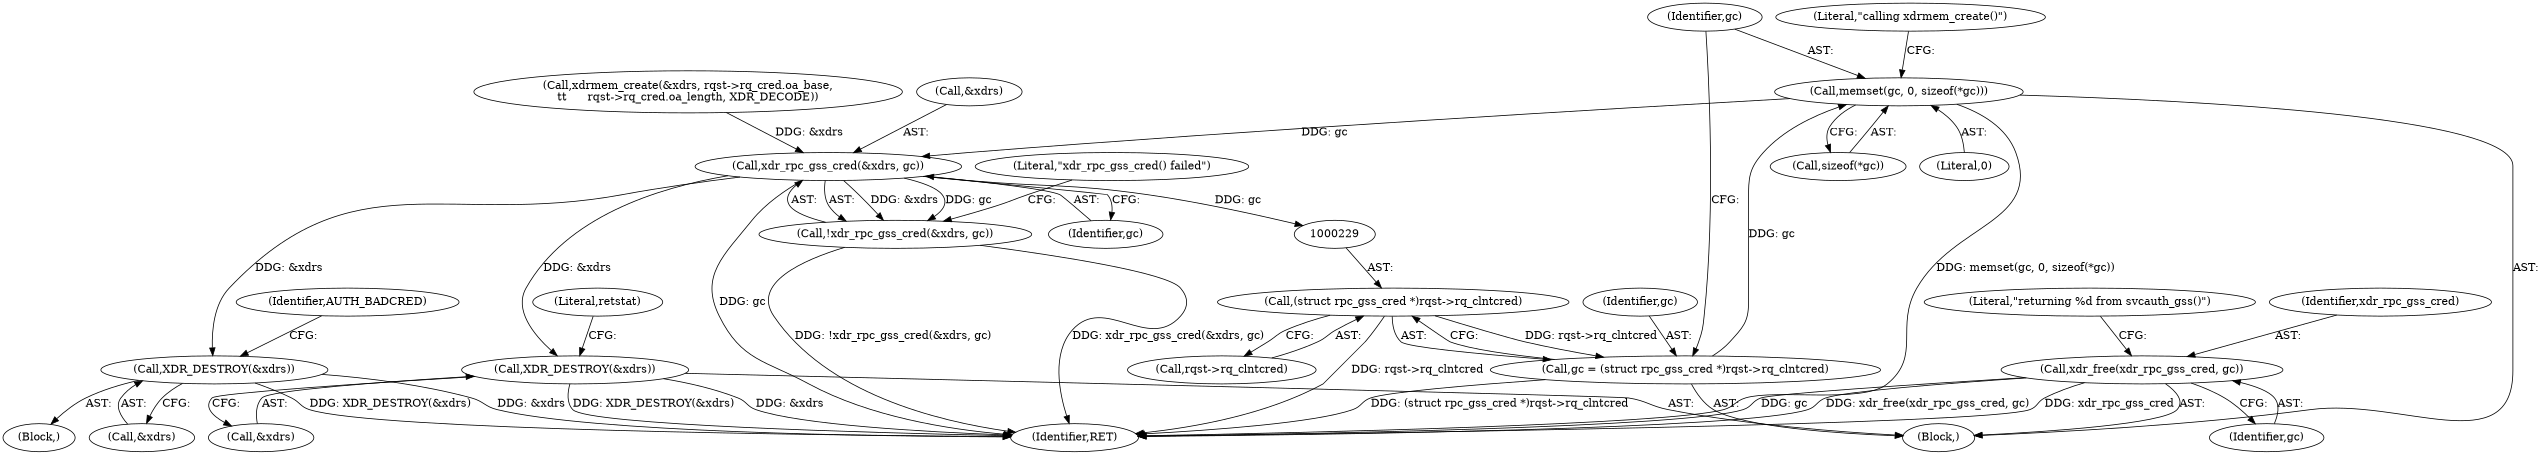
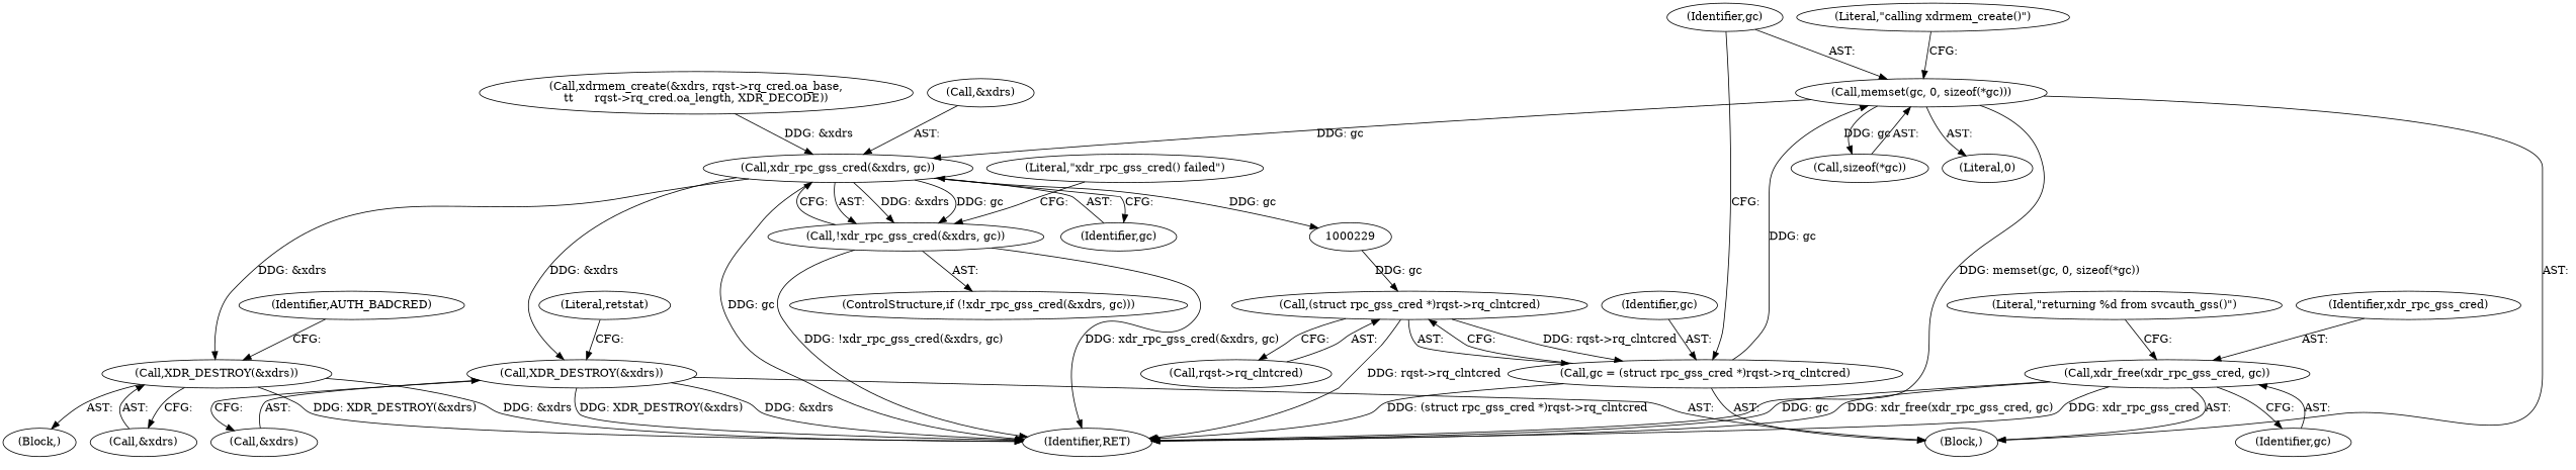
  digraph {
    n1 [label="(Call,memset(gc, 0, sizeof(*gc)))"]
    n2 [label="(Call,xdr_rpc_gss_cred(&xdrs, gc))"]
    n3 [label="(Block,)"]
    n4 [label="(Identifier,RET)"]
    n5 [label="(Call,sizeof(*gc))"]
    n6 [label="(Call,!xdr_rpc_gss_cred(&xdrs, gc))"]
    n7 [label="(Call,XDR_DESTROY(&xdrs))"]
    n8 [label="(Call,XDR_DESTROY(&xdrs))"]
    n9 [label="(Identifier,gc)"]
    1000229
    n11 [label="(Call,gc = (struct rpc_gss_cred *)rqst->rq_clntcred)"]
    n12 [label="(Call,(struct rpc_gss_cred *)rqst->rq_clntcred)"]
    n13 [label="(Call,rqst->rq_clntcred)"]
+   n14 [label="(ControlStructure,if (!xdr_rpc_gss_cred(&xdrs, gc)))"]
    n15 [label="(Call,&xdrs)"]
    n16 [label="(Block,)"]
    n17 [label="(Call,&xdrs)"]
    n18 [label="(Call,xdr_free(xdr_rpc_gss_cred, gc))"]
    n19 [label="(Identifier,gc)"]
    n20 [label="(Literal,retstat)"]
    n21 [label="(Literal,\"returning %d from svcauth_gss()\")"]
    n22 [label="(Literal,\"xdr_rpc_gss_cred() failed\")"]
    n23 [label="(Literal,\"calling xdrmem_create()\")"]
    n24 [label="(Literal,0)"]
    n25 [label="(Identifier,AUTH_BADCRED)"]
    n26 [label="(Call,xdrmem_create(&xdrs, rqst->rq_cred.oa_base,\n\t\t      rqst->rq_cred.oa_length, XDR_DECODE))"]
    n27 [label="(Call,&xdrs)"]
    n28 [label="(Identifier,xdr_rpc_gss_cred)"]
    n29 [label="(Identifier,gc)"]
    n30 [label="(Identifier,gc)"]
    n1 -> n2 [label="DDG: gc"]
    n1 -> n3 [label="AST: "]
    n1 -> n4 [label="DDG: memset(gc, 0, sizeof(*gc))"]
-   n1 -> n5 [label="CFG: "]
+   n1 -> n5 [label="DDG: gc"]
    n2 -> n4 [label="DDG: gc"]
    n2 -> n6 [label="AST: "]
    n2 -> n6 [label="DDG: &xdrs"]
    n2 -> n6 [label="DDG: gc"]
    n2 -> n7 [label="DDG: &xdrs"]
    n2 -> n8 [label="DDG: &xdrs"]
    n2 -> n9 [label="CFG: "]
    n2 -> 1000229 [label="DDG: gc"]
    n5 -> n1 [label="AST: "]
-   n6 -> n2 [label="AST: "]
+   n6 -> n2 [label="CFG: "]
    n6 -> n4 [label="DDG: !xdr_rpc_gss_cred(&xdrs, gc)"]
    n6 -> n4 [label="DDG: xdr_rpc_gss_cred(&xdrs, gc)"]
+   n6 -> n14 [label="AST: "]
    n7 -> n4 [label="DDG: XDR_DESTROY(&xdrs)"]
    n7 -> n4 [label="DDG: &xdrs"]
    n7 -> n15 [label="CFG: "]
    n7 -> n16 [label="AST: "]
    n8 -> n3 [label="AST: "]
    n8 -> n4 [label="DDG: &xdrs"]
    n8 -> n4 [label="DDG: XDR_DESTROY(&xdrs)"]
    n8 -> n17 [label="CFG: "]
    n9 -> n2 [label="AST: "]
-   1000229 -> n12 [label="AST: "]
+   1000229 -> n12 [label="DDG: gc"]
    n11 -> n1 [label="DDG: gc"]
    n11 -> n3 [label="AST: "]
    n11 -> n4 [label="DDG: (struct rpc_gss_cred *)rqst->rq_clntcred"]
    n11 -> n12 [label="CFG: "]
    n12 -> n4 [label="DDG: rqst->rq_clntcred"]
    n12 -> n11 [label="AST: "]
    n12 -> n11 [label="DDG: rqst->rq_clntcred"]
    n12 -> n13 [label="CFG: "]
    n13 -> n12 [label="AST: "]
    n15 -> n7 [label="AST: "]
    n17 -> n8 [label="AST: "]
    n18 -> n3 [label="AST: "]
    n18 -> n4 [label="DDG: gc"]
    n18 -> n4 [label="DDG: xdr_free(xdr_rpc_gss_cred, gc)"]
    n18 -> n4 [label="DDG: xdr_rpc_gss_cred"]
    n18 -> n19 [label="CFG: "]
    n19 -> n18 [label="AST: "]
    n20 -> n8 [label="CFG: "]
    n21 -> n18 [label="CFG: "]
    n22 -> n6 [label="CFG: "]
    n23 -> n1 [label="CFG: "]
-   n24 -> n1 [label="AST: "]
+   n1 -> n24 [label="AST: "]
    n25 -> n7 [label="CFG: "]
    n26 -> n2 [label="DDG: &xdrs"]
    n27 -> n2 [label="AST: "]
    n28 -> n18 [label="AST: "]
    n29 -> n1 [label="AST: "]
    n29 -> n11 [label="CFG: "]
    n30 -> n11 [label="AST: "]
  }
